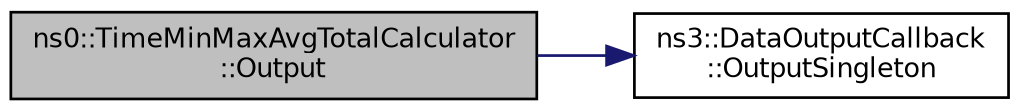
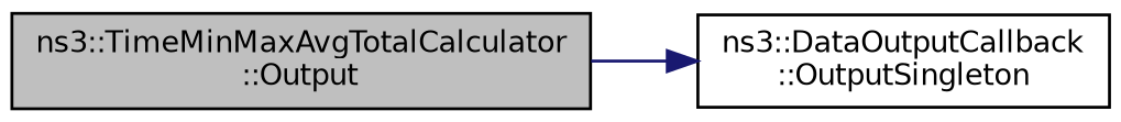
  digraph {
    rankdir=LR
    node [color=black fontname=Helvetica fontsize=10 shape=record style=filled]
-   n1 [fillcolor=grey75 fontcolor=black height=0.2 label="ns0::TimeMinMaxAvgTotalCalculator\l::Output" width=0.4]
+   n1 [fillcolor=grey75 fontcolor=black height=0.2 label="ns3::TimeMinMaxAvgTotalCalculator\l::Output" width=0.4]
    n2 [fillcolor=white height=0.2 label="ns3::DataOutputCallback\l::OutputSingleton" width=0.4]
    n1 -> n2 [color=midnightblue fontname=Helvetica fontsize=10 labelfontname=Helvetica labelfontsize=10 style=solid]
  }
